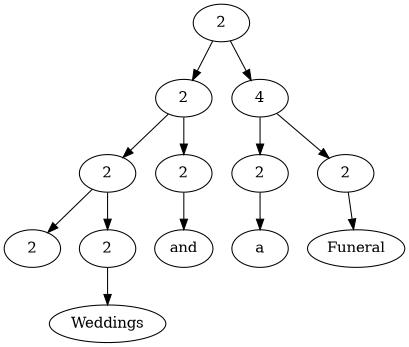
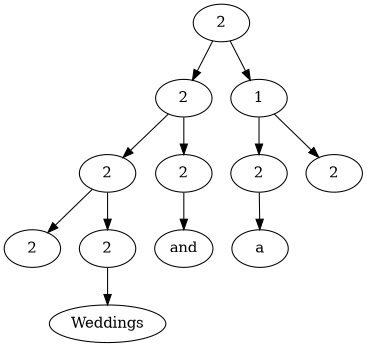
  digraph {
    n1 [label=2]
    n2 [label=2]
-   n3 [label=4]
+   n3 [label=1]
    n4 [label=2]
    n5 [label=2]
    n6 [label=2]
    n7 [label=2]
    n8 [label=2]
    n9 [label=2]
    n10 [label=and]
    n11 [label=a]
-   n12 [label=Funeral]
    n13 [label=Weddings]
    n1 -> n2
    n1 -> n3
    n2 -> n4
    n2 -> n5
    n3 -> n6
    n3 -> n7
    n4 -> n8
    n4 -> n9
    n5 -> n10
    n6 -> n11
-   n7 -> n12
    n9 -> n13
  }
